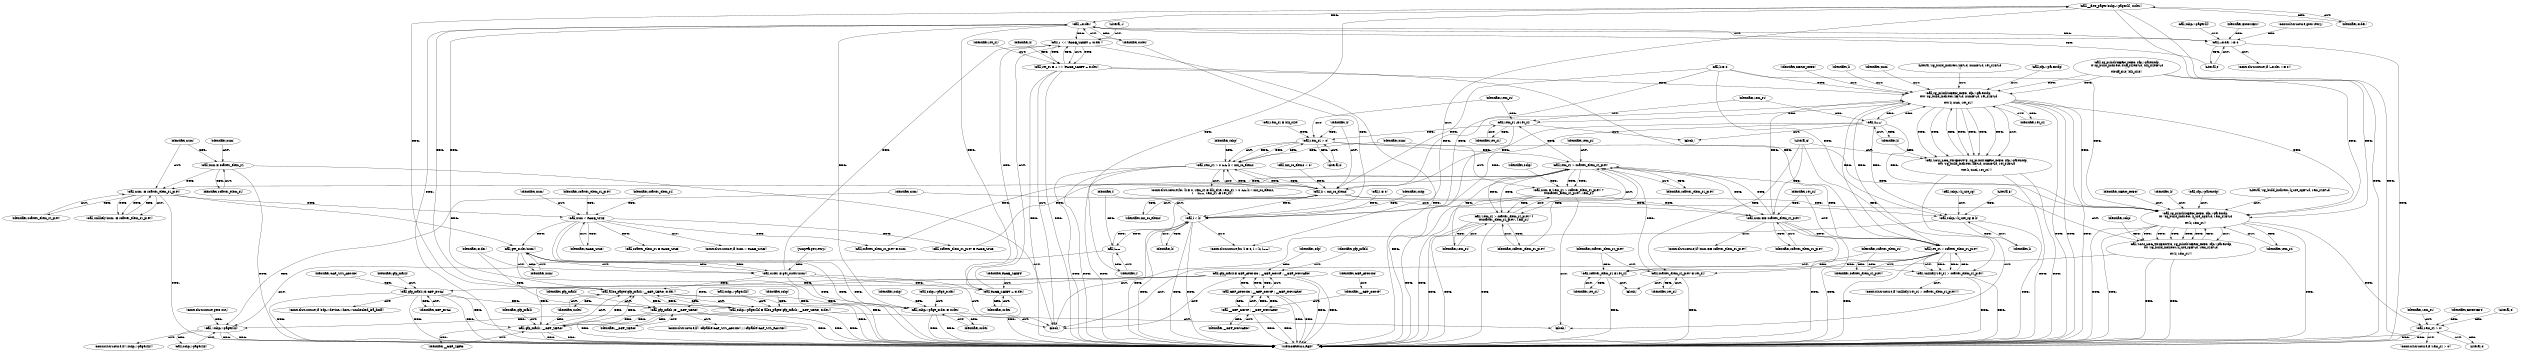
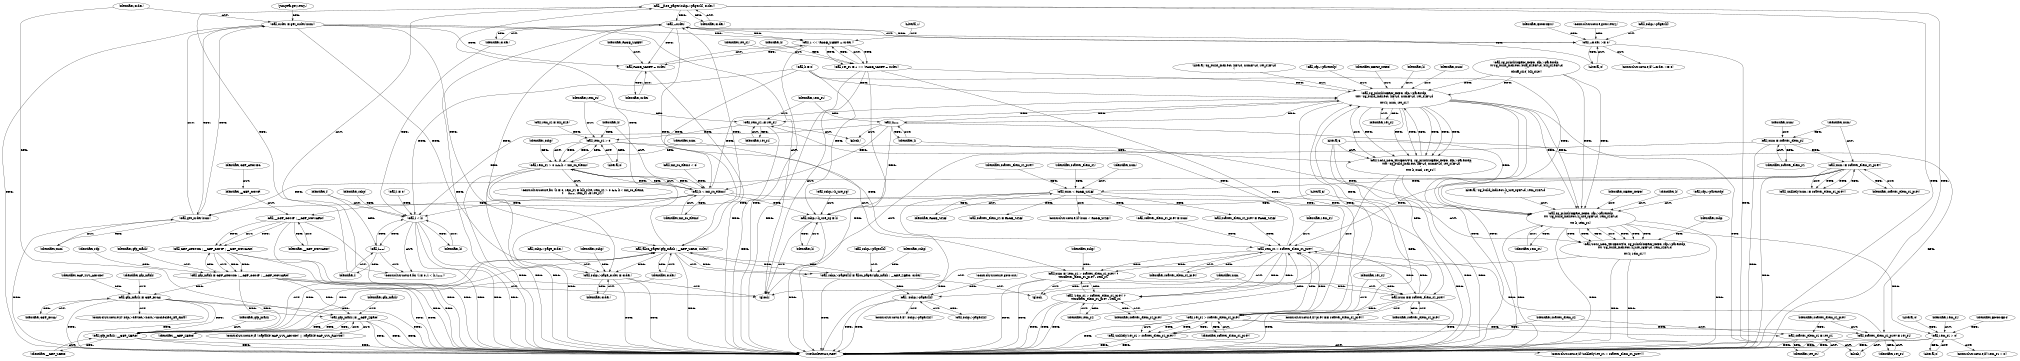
  digraph {
    n1 [label="(Call,__free_pages(schp->pages[i], order))"]
    n2 [label="(Call,--order)"]
    n3 [label="(Identifier,order)"]
    n4 [label="(MethodReturn,RET)"]
    n5 [label="(ControlStructure,for (i = 0; i < k; i++))"]
    n6 [label="(Call,alloc_pages(gfp_mask | __GFP_ZERO, order))"]
    n7 [label="(Call,schp->page_order = order)"]
    n8 [label="(Call,1 << (PAGE_SHIFT + order))"]
    n9 [label="(Call,PAGE_SHIFT + order)"]
    n10 [label="(Call,--order >= 0)"]
    n11 [label="(Identifier,order)"]
    n12 [label="(Call,schp->pages[k] = alloc_pages(gfp_mask | __GFP_ZERO, order))"]
    n13 [label="(Identifier,order)"]
    n14 [label="(Block,)"]
    n15 [label="(Call,!schp->pages[k])"]
    n16 [label="(Block,)"]
    n17 [label="(Identifier,order)"]
    n18 [label="(Call,gfp_mask | __GFP_ZERO)"]
    n19 [label="(Identifier,__GFP_ZERO)"]
    n20 [label="(Call,gfp_mask |= __GFP_ZERO)"]
    n21 [label="(ControlStructure,if (!capable(CAP_SYS_ADMIN) || !capable(CAP_SYS_RAWIO)))"]
    n22 [label="(Identifier,__GFP_ZERO)"]
    n23 [label="(Call,gfp_mask = GFP_ATOMIC | __GFP_COMP | __GFP_NOWARN)"]
    n24 [label="(Call,GFP_ATOMIC | __GFP_COMP | __GFP_NOWARN)"]
    n25 [label="(Call,gfp_mask |= GFP_DMA)"]
    n26 [label="(Call,__GFP_COMP | __GFP_NOWARN)"]
    n27 [label="(Identifier,GFP_DMA)"]
    n28 [label="(ControlStructure,if (sdp->device->host->unchecked_isa_dma))"]
    n29 [label="(Identifier,__GFP_NOWARN)"]
    n30 [label="(Call,ret_sz = 1 << (PAGE_SHIFT + order))"]
    n31 [label="(Identifier,order)"]
    n32 [label="(Literal,0)"]
    n33 [label="(ControlStructure,if (--order >= 0))"]
    n34 [label="(Call,i < k)"]
    n35 [label="(Call,order = get_order(num))"]
    n36 [label="(Call,get_order(num))"]
    n37 [label="(Identifier,num)"]
    n38 [label="(Call,num != scatter_elem_sz_prev)"]
    n39 [label="(Call,num < PAGE_SIZE)"]
    n40 [label="(Call,rem_sz > scatter_elem_sz_prev)"]
    n41 [label="(Identifier,scatter_elem_sz_prev)"]
    n42 [label="(Call,unlikely(num != scatter_elem_sz_prev))"]
    n43 [label="(Call,scatter_elem_sz_prev = num)"]
    n44 [label="(Call,scatter_elem_sz = PAGE_SIZE)"]
    n45 [label="(Call,scatter_elem_sz_prev = PAGE_SIZE)"]
    n46 [label="(ControlStructure,if (num < PAGE_SIZE))"]
    n47 [label="(Identifier,PAGE_SIZE)"]
    n48 [label="(Call,rem_sz -= ret_sz)"]
    n49 [label="(Call,num = (rem_sz > scatter_elem_sz_prev) ?\n \t\t\tscatter_elem_sz_prev : rem_sz)"]
    n50 [label="(Call,num == scatter_elem_sz_prev)"]
    n51 [label="(Call,(rem_sz > scatter_elem_sz_prev) ?\n \t\t\tscatter_elem_sz_prev : rem_sz)"]
    n52 [label="(Identifier,scatter_elem_sz_prev)"]
    n53 [label="(Call,num = scatter_elem_sz)"]
    n54 [label="(Identifier,scatter_elem_sz)"]
    n55 [label="(Call,ret_sz > scatter_elem_sz_prev)"]
    n56 [label="(Call,sg_printk(KERN_INFO, sfp->parentdp,\n\t\t\t\t \"sg_build_indirect: k=%d, num=%d, ret_sz=%d\n\",\n\t\t\t\t k, num, ret_sz))"]
    n57 [label="(Call,unlikely(ret_sz > scatter_elem_sz_prev))"]
    n58 [label="(Call,scatter_elem_sz = ret_sz)"]
    n59 [label="(Call,scatter_elem_sz_prev = ret_sz)"]
    n60 [label="(Identifier,scatter_elem_sz_prev)"]
    n61 [label="(Call,sg_printk(KERN_INFO, sfp->parentdp,\n\t\t\t \"sg_build_indirect: k_use_sg=%d, rem_sz=%d\n\",\n\t\t\t k, rem_sz))"]
    n62 [label="(Call,k++)"]
    n63 [label="(Call,SCSI_LOG_TIMEOUT(5, sg_printk(KERN_INFO, sfp->parentdp,\n\t\t\t\t \"sg_build_indirect: k=%d, num=%d, ret_sz=%d\n\",\n\t\t\t\t k, num, ret_sz)))"]
    n64 [label="(Identifier,ret_sz)"]
    n65 [label="(ControlStructure,if (unlikely(ret_sz > scatter_elem_sz_prev)))"]
    n66 [label="(Identifier,ret_sz)"]
    n67 [label="(Block,)"]
    n68 [label="(Identifier,ret_sz)"]
    n69 [label="(Call,rem_sz > 0)"]
    n70 [label="(Block,)"]
    n71 [label="(Identifier,ret_sz)"]
-   n72 [label="(ControlStructure,if (num == scatter_elem_sz_prev))"]
+   n72 [label="(ControlStructure,if (prev == scatter_elem_sz_prev))"]
    n73 [label="(Identifier,scatter_elem_sz_prev)"]
    n74 [label="(Identifier,scatter_elem_sz_prev)"]
    n75 [label="(Identifier,rem_sz)"]
    n76 [label="(Call,rem_sz > 0 && k < mx_sc_elems)"]
    n77 [label="(Literal,0)"]
    n78 [label="(Call,k < mx_sc_elems)"]
    n79 [label="(ControlStructure,for (k = 0, rem_sz = blk_size; rem_sz > 0 && k < mx_sc_elems;\n\t     k++, rem_sz -= ret_sz))"]
    n80 [label="(Call,SCSI_LOG_TIMEOUT(5, sg_printk(KERN_INFO, sfp->parentdp,\n\t\t\t \"sg_build_indirect: k_use_sg=%d, rem_sz=%d\n\",\n\t\t\t k, rem_sz)))"]
    n81 [label="(Call,rem_sz > 0)"]
    n82 [label="(Identifier,rem_sz)"]
    n83 [label="(Call,schp->k_use_sg = k)"]
    n84 [label="(Identifier,mx_sc_elems)"]
    n85 [label="(ControlStructure,if (rem_sz > 0))"]
    n86 [label="(Literal,0)"]
    n87 [label="(Identifier,k)"]
    n88 [label="(Identifier,k)"]
    n89 [label="(Call,i++)"]
    n90 [label="(Identifier,k)"]
    n91 [label="(Identifier,i)"]
    n92 [label="(ControlStructure,if (!schp->pages[k]))"]
    n93 [label="(Call,schp->pages[k])"]
    n94 [label="(Identifier,num)"]
    n95 [label="(Identifier,__GFP_COMP)"]
    n96 [label="(Identifier,num)"]
    n97 [label="(Literal,\"sg_build_indirect: k=%d, num=%d, ret_sz=%d\n\")"]
    n98 [label="(Call,sfp->parentdp)"]
    n99 [label="(Call,schp->k_use_sg)"]
    n100 [label="(Identifier,k)"]
    n101 [label="(Identifier,CAP_SYS_ADMIN)"]
    n102 [label="(Identifier,schp)"]
    n103 [label="(Identifier,gfp_mask)"]
    n104 [label="(Call,schp->page_order)"]
    n105 [label="(ControlStructure,goto retry;)"]
    n106 [label="(Literal,5)"]
    n107 [label="(Identifier,scatter_elem_sz)"]
    n108 [label="(Call,schp->pages[i])"]
    n109 [label="(Identifier,gfp_mask)"]
    n110 [label="(Identifier,rem_sz)"]
    n111 [label="(Identifier,ret_sz)"]
    n112 [label="(Identifier,KERN_INFO)"]
    n113 [label="(Identifier,num)"]
    n114 [label="(Identifier,rem_sz)"]
    n115 [label="(Identifier,scatter_elem_sz_prev)"]
    n116 [label="(Identifier,ENOMEM)"]
    n117 [label="(Identifier,gfp_mask)"]
    n118 [label="(Identifier,num)"]
    n119 [label="(Identifier,ENOMEM)"]
    n120 [label="(Call,rem_sz = blk_size)"]
    n121 [label="(Identifier,ret_sz)"]
    n122 [label="(Identifier,KERN_INFO)"]
    n123 [label="(Call,schp->pages[k])"]
    n124 [label="(Identifier,k)"]
    n125 [label="(Identifier,rem_sz)"]
    n126 [label="(Literal,1)"]
    n127 [label="(Identifier,i)"]
    n128 [label="(Identifier,scatter_elem_sz)"]
    n129 [label="(Identifier,schp)"]
    n130 [label="(Literal,0)"]
    n131 [label="(Identifier,sdp)"]
    n132 [label="(Identifier,schp)"]
    n133 [label="(Call,mx_sc_elems < 0)"]
    n134 [label="(ControlStructure,goto out;)"]
    n135 [label="(Call,sg_printk(KERN_INFO, sfp->parentdp,\n\t\t\"sg_build_indirect: buff_size=%d, blk_size=%d\n\",\n\t\tbuff_size, blk_size))"]
    n136 [label="(Identifier,num)"]
    n137 [label="(Call,k = 0)"]
    n138 [label="(Identifier,k)"]
    n139 [label="(Identifier,order)"]
    n140 [label="(Identifier,k)"]
    n141 [label="(Identifier,schp)"]
    n142 [label="(Identifier,GFP_ATOMIC)"]
    n143 [label="(Identifier,schp)"]
    n144 [label="(Identifier,rem_sz)"]
    n145 [label="(Literal,5)"]
    n146 [label="(Call,sfp->parentdp)"]
    n147 [label="(Literal,\"sg_build_indirect: k_use_sg=%d, rem_sz=%d\n\")"]
    n148 [label="(Identifier,num)"]
    n149 [label="(Identifier,schp)"]
    n150 [label="(JumpTarget,retry:)"]
    n151 [label="(Call,i = 0)"]
    n152 [label="(Identifier,scatter_elem_sz_prev)"]
    n153 [label="(Identifier,gfp_mask)"]
    n154 [label="(Identifier,PAGE_SHIFT)"]
    n1 -> n2 [label="DDG: "]
    n1 -> n3 [label="CFG: "]
    n1 -> n4 [label="DDG: "]
    n1 -> n4 [label="DDG: "]
    n1 -> n5 [label="AST: "]
    n2 -> n4 [label="DDG: "]
    n2 -> n6 [label="DDG: "]
    n2 -> n7 [label="DDG: "]
    n2 -> n8 [label="DDG: "]
    n2 -> n9 [label="DDG: "]
    n2 -> n10 [label="AST: "]
    n2 -> n10 [label="DDG: "]
    n2 -> n11 [label="CFG: "]
    n3 -> n1 [label="AST: "]
    n6 -> n1 [label="DDG: "]
    n6 -> n2 [label="DDG: "]
    n6 -> n4 [label="DDG: "]
    n6 -> n7 [label="DDG: "]
    n6 -> n12 [label="AST: "]
    n6 -> n12 [label="DDG: "]
    n6 -> n12 [label="DDG: "]
    n6 -> n13 [label="CFG: "]
    n7 -> n4 [label="DDG: "]
    n7 -> n4 [label="DDG: "]
    n7 -> n16 [label="AST: "]
    n7 -> n17 [label="CFG: "]
    n8 -> n4 [label="DDG: "]
    n8 -> n9 [label="CFG: "]
    n8 -> n30 [label="AST: "]
    n8 -> n30 [label="DDG: "]
    n8 -> n30 [label="DDG: "]
    n9 -> n4 [label="DDG: "]
    n9 -> n8 [label="AST: "]
    n9 -> n31 [label="CFG: "]
    n10 -> n4 [label="DDG: "]
    n10 -> n32 [label="CFG: "]
    n10 -> n33 [label="AST: "]
    n11 -> n2 [label="AST: "]
    n11 -> n34 [label="CFG: "]
    n12 -> n4 [label="DDG: "]
    n12 -> n6 [label="CFG: "]
    n12 -> n14 [label="AST: "]
    n12 -> n15 [label="DDG: "]
    n13 -> n6 [label="AST: "]
    n13 -> n18 [label="CFG: "]
    n15 -> n4 [label="DDG: "]
    n15 -> n4 [label="DDG: "]
    n15 -> n92 [label="AST: "]
    n15 -> n93 [label="CFG: "]
    n17 -> n7 [label="AST: "]
    n18 -> n4 [label="DDG: "]
    n18 -> n4 [label="DDG: "]
    n18 -> n6 [label="AST: "]
    n18 -> n6 [label="DDG: "]
    n18 -> n6 [label="DDG: "]
    n18 -> n19 [label="CFG: "]
    n19 -> n18 [label="AST: "]
    n20 -> n4 [label="DDG: "]
    n20 -> n4 [label="DDG: "]
    n20 -> n4 [label="DDG: "]
    n20 -> n18 [label="DDG: "]
    n20 -> n18 [label="DDG: "]
    n20 -> n21 [label="AST: "]
    n20 -> n22 [label="CFG: "]
    n22 -> n20 [label="AST: "]
    n23 -> n4 [label="DDG: "]
    n23 -> n4 [label="DDG: "]
    n23 -> n16 [label="AST: "]
    n23 -> n18 [label="DDG: "]
    n23 -> n20 [label="DDG: "]
    n23 -> n24 [label="CFG: "]
    n23 -> n25 [label="DDG: "]
    n24 -> n4 [label="DDG: "]
    n24 -> n4 [label="DDG: "]
    n24 -> n23 [label="AST: "]
    n24 -> n23 [label="DDG: "]
    n24 -> n23 [label="DDG: "]
-   n24 -> n26 [label="CFG: "]
+   n78 -> n26 [label="CFG: "]
    n25 -> n4 [label="DDG: "]
    n25 -> n4 [label="DDG: "]
    n25 -> n4 [label="DDG: "]
    n25 -> n18 [label="DDG: "]
    n25 -> n20 [label="DDG: "]
    n25 -> n27 [label="CFG: "]
    n25 -> n28 [label="AST: "]
    n26 -> n4 [label="DDG: "]
    n26 -> n4 [label="DDG: "]
    n26 -> n24 [label="AST: "]
    n26 -> n24 [label="DDG: "]
    n26 -> n24 [label="DDG: "]
    n26 -> n29 [label="CFG: "]
    n27 -> n25 [label="AST: "]
    n29 -> n26 [label="AST: "]
    n30 -> n4 [label="DDG: "]
    n30 -> n4 [label="DDG: "]
    n30 -> n8 [label="CFG: "]
    n30 -> n16 [label="AST: "]
    n30 -> n55 [label="DDG: "]
    n30 -> n56 [label="DDG: "]
    n31 -> n9 [label="AST: "]
    n32 -> n2 [label="CFG: "]
    n32 -> n10 [label="AST: "]
    n34 -> n4 [label="DDG: "]
    n34 -> n4 [label="DDG: "]
    n34 -> n4 [label="DDG: "]
    n34 -> n5 [label="AST: "]
    n34 -> n89 [label="DDG: "]
    n34 -> n90 [label="CFG: "]
    n35 -> n4 [label="DDG: "]
    n35 -> n6 [label="DDG: "]
    n35 -> n7 [label="DDG: "]
    n35 -> n8 [label="DDG: "]
    n35 -> n9 [label="DDG: "]
    n35 -> n16 [label="AST: "]
    n35 -> n36 [label="CFG: "]
    n36 -> n4 [label="DDG: "]
    n36 -> n35 [label="AST: "]
    n36 -> n35 [label="DDG: "]
    n36 -> n37 [label="CFG: "]
    n37 -> n36 [label="AST: "]
    n38 -> n4 [label="DDG: "]
    n38 -> n36 [label="DDG: "]
    n38 -> n39 [label="DDG: "]
-   n40 -> n38 [label="DDG: "]
+   n38 -> n40 [label="DDG: "]
    n38 -> n41 [label="CFG: "]
    n38 -> n42 [label="AST: "]
    n38 -> n42 [label="DDG: "]
    n38 -> n42 [label="DDG: "]
    n39 -> n4 [label="DDG: "]
    n39 -> n4 [label="DDG: "]
    n39 -> n36 [label="DDG: "]
    n39 -> n43 [label="DDG: "]
    n39 -> n44 [label="DDG: "]
    n39 -> n45 [label="DDG: "]
    n39 -> n46 [label="AST: "]
    n39 -> n47 [label="CFG: "]
    n40 -> n48 [label="DDG: "]
    n40 -> n49 [label="DDG: "]
    n40 -> n49 [label="DDG: "]
    n40 -> n50 [label="DDG: "]
    n40 -> n51 [label="AST: "]
    n40 -> n51 [label="DDG: "]
    n40 -> n51 [label="DDG: "]
    n40 -> n52 [label="CFG: "]
    n41 -> n38 [label="AST: "]
    n42 -> n38 [label="CFG: "]
    n43 -> n40 [label="DDG: "]
    n45 -> n40 [label="DDG: "]
    n47 -> n39 [label="AST: "]
    n48 -> n4 [label="DDG: "]
    n48 -> n69 [label="DDG: "]
    n48 -> n70 [label="AST: "]
    n48 -> n71 [label="CFG: "]
    n49 -> n4 [label="DDG: "]
    n49 -> n4 [label="DDG: "]
    n49 -> n14 [label="AST: "]
    n49 -> n50 [label="DDG: "]
    n49 -> n51 [label="CFG: "]
    n50 -> n4 [label="DDG: "]
    n50 -> n4 [label="DDG: "]
    n50 -> n40 [label="DDG: "]
    n50 -> n55 [label="DDG: "]
    n50 -> n56 [label="DDG: "]
    n50 -> n72 [label="AST: "]
    n50 -> n73 [label="CFG: "]
    n51 -> n4 [label="DDG: "]
    n51 -> n4 [label="DDG: "]
    n51 -> n4 [label="DDG: "]
    n51 -> n49 [label="AST: "]
    n51 -> n74 [label="CFG: "]
    n51 -> n75 [label="CFG: "]
    n52 -> n40 [label="AST: "]
    n53 -> n4 [label="DDG: "]
    n53 -> n16 [label="AST: "]
    n53 -> n38 [label="DDG: "]
    n53 -> n54 [label="CFG: "]
    n54 -> n53 [label="AST: "]
    n55 -> n4 [label="DDG: "]
    n55 -> n40 [label="DDG: "]
    n55 -> n56 [label="DDG: "]
    n55 -> n57 [label="AST: "]
    n55 -> n57 [label="DDG: "]
    n55 -> n57 [label="DDG: "]
    n55 -> n58 [label="DDG: "]
    n55 -> n59 [label="DDG: "]
    n55 -> n60 [label="CFG: "]
    n56 -> n4 [label="DDG: "]
    n56 -> n4 [label="DDG: "]
    n56 -> n4 [label="DDG: "]
    n56 -> n48 [label="DDG: "]
    n56 -> n55 [label="DDG: "]
    n56 -> n61 [label="DDG: "]
    n56 -> n61 [label="DDG: "]
    n56 -> n62 [label="DDG: "]
    n56 -> n63 [label="AST: "]
    n56 -> n63 [label="DDG: "]
    n56 -> n63 [label="DDG: "]
    n56 -> n63 [label="DDG: "]
    n56 -> n63 [label="DDG: "]
    n56 -> n63 [label="DDG: "]
    n56 -> n63 [label="DDG: "]
    n56 -> n64 [label="CFG: "]
    n57 -> n4 [label="DDG: "]
    n57 -> n4 [label="DDG: "]
    n57 -> n55 [label="CFG: "]
    n57 -> n65 [label="AST: "]
    n58 -> n4 [label="DDG: "]
    n58 -> n66 [label="CFG: "]
    n58 -> n67 [label="AST: "]
    n59 -> n4 [label="DDG: "]
    n59 -> n40 [label="DDG: "]
    n59 -> n67 [label="AST: "]
    n59 -> n68 [label="CFG: "]
    n60 -> n55 [label="AST: "]
    n61 -> n4 [label="DDG: "]
    n61 -> n4 [label="DDG: "]
    n61 -> n4 [label="DDG: "]
    n61 -> n80 [label="AST: "]
    n61 -> n80 [label="DDG: "]
    n61 -> n80 [label="DDG: "]
    n61 -> n80 [label="DDG: "]
    n61 -> n80 [label="DDG: "]
    n61 -> n80 [label="DDG: "]
    n61 -> n81 [label="DDG: "]
    n61 -> n82 [label="CFG: "]
    n62 -> n34 [label="DDG: "]
    n62 -> n56 [label="DDG: "]
    n62 -> n61 [label="DDG: "]
    n62 -> n70 [label="AST: "]
    n62 -> n78 [label="DDG: "]
    n62 -> n83 [label="DDG: "]
    n62 -> n87 [label="CFG: "]
    n63 -> n4 [label="DDG: "]
    n63 -> n4 [label="DDG: "]
    n63 -> n14 [label="AST: "]
    n63 -> n56 [label="CFG: "]
    n64 -> n56 [label="AST: "]
    n66 -> n58 [label="AST: "]
    n68 -> n59 [label="AST: "]
    n69 -> n40 [label="DDG: "]
    n69 -> n61 [label="DDG: "]
    n69 -> n76 [label="AST: "]
    n69 -> n76 [label="DDG: "]
    n69 -> n76 [label="DDG: "]
    n69 -> n77 [label="CFG: "]
    n71 -> n48 [label="AST: "]
    n73 -> n50 [label="AST: "]
    n74 -> n40 [label="CFG: "]
    n74 -> n51 [label="AST: "]
    n75 -> n40 [label="CFG: "]
    n75 -> n51 [label="AST: "]
    n76 -> n4 [label="DDG: "]
    n76 -> n4 [label="DDG: "]
    n76 -> n4 [label="DDG: "]
    n76 -> n69 [label="CFG: "]
    n76 -> n78 [label="CFG: "]
    n76 -> n79 [label="AST: "]
    n77 -> n69 [label="AST: "]
    n78 -> n4 [label="DDG: "]
    n78 -> n34 [label="DDG: "]
    n78 -> n56 [label="DDG: "]
    n78 -> n61 [label="DDG: "]
    n78 -> n76 [label="AST: "]
    n78 -> n76 [label="DDG: "]
    n78 -> n76 [label="DDG: "]
    n78 -> n83 [label="DDG: "]
    n78 -> n84 [label="CFG: "]
    n80 -> n4 [label="DDG: "]
    n80 -> n4 [label="DDG: "]
    n80 -> n16 [label="AST: "]
    n80 -> n61 [label="CFG: "]
    n81 -> n4 [label="DDG: "]
    n81 -> n4 [label="DDG: "]
    n81 -> n85 [label="AST: "]
    n81 -> n86 [label="CFG: "]
    n82 -> n61 [label="AST: "]
    n83 -> n4 [label="DDG: "]
    n83 -> n16 [label="AST: "]
    n83 -> n88 [label="CFG: "]
    n84 -> n78 [label="AST: "]
    n86 -> n81 [label="AST: "]
    n87 -> n62 [label="AST: "]
    n87 -> n63 [label="CFG: "]
    n88 -> n83 [label="AST: "]
-   n89 -> n15 [label="AST: "]
+   n89 -> n5 [label="AST: "]
    n89 -> n34 [label="DDG: "]
    n89 -> n91 [label="CFG: "]
    n90 -> n34 [label="AST: "]
    n91 -> n1 [label="CFG: "]
    n91 -> n89 [label="AST: "]
    n93 -> n15 [label="AST: "]
    n94 -> n38 [label="AST: "]
    n94 -> n53 [label="CFG: "]
    n95 -> n26 [label="AST: "]
    n96 -> n56 [label="AST: "]
    n97 -> n56 [label="AST: "]
    n98 -> n56 [label="AST: "]
    n99 -> n83 [label="AST: "]
    n100 -> n69 [label="CFG: "]
    n100 -> n78 [label="AST: "]
    n101 -> n25 [label="CFG: "]
    n102 -> n7 [label="CFG: "]
    n103 -> n25 [label="AST: "]
    n104 -> n7 [label="AST: "]
    n105 -> n10 [label="CFG: "]
    n106 -> n80 [label="AST: "]
    n106 -> n83 [label="CFG: "]
    n107 -> n57 [label="CFG: "]
    n107 -> n58 [label="AST: "]
    n108 -> n10 [label="AST: "]
    n109 -> n20 [label="AST: "]
    n110 -> n81 [label="AST: "]
    n111 -> n50 [label="CFG: "]
    n111 -> n55 [label="AST: "]
    n112 -> n56 [label="AST: "]
    n113 -> n49 [label="AST: "]
    n113 -> n76 [label="CFG: "]
    n114 -> n48 [label="AST: "]
    n114 -> n62 [label="CFG: "]
    n115 -> n58 [label="CFG: "]
    n115 -> n59 [label="AST: "]
    n116 -> n10 [label="CFG: "]
    n117 -> n18 [label="AST: "]
    n118 -> n53 [label="AST: "]
    n119 -> n81 [label="CFG: "]
    n120 -> n69 [label="DDG: "]
    n121 -> n30 [label="AST: "]
    n122 -> n61 [label="AST: "]
    n123 -> n12 [label="AST: "]
    n124 -> n56 [label="AST: "]
    n125 -> n48 [label="CFG: "]
    n125 -> n69 [label="AST: "]
    n126 -> n8 [label="AST: "]
    n127 -> n34 [label="AST: "]
    n127 -> n89 [label="CFG: "]
    n128 -> n39 [label="CFG: "]
    n129 -> n34 [label="CFG: "]
    n130 -> n81 [label="CFG: "]
    n131 -> n23 [label="CFG: "]
    n132 -> n12 [label="CFG: "]
    n133 -> n78 [label="DDG: "]
    n134 -> n15 [label="CFG: "]
    n135 -> n56 [label="DDG: "]
    n135 -> n56 [label="DDG: "]
    n135 -> n61 [label="DDG: "]
    n135 -> n61 [label="DDG: "]
    n136 -> n39 [label="AST: "]
    n137 -> n34 [label="DDG: "]
    n137 -> n56 [label="DDG: "]
    n137 -> n61 [label="DDG: "]
    n137 -> n78 [label="DDG: "]
    n137 -> n83 [label="DDG: "]
    n138 -> n61 [label="AST: "]
    n139 -> n20 [label="CFG: "]
    n139 -> n35 [label="AST: "]
    n140 -> n30 [label="CFG: "]
    n141 -> n80 [label="CFG: "]
    n142 -> n95 [label="AST: "]
    n143 -> n76 [label="CFG: "]
    n144 -> n40 [label="AST: "]
    n145 -> n50 [label="CFG: "]
    n145 -> n57 [label="CFG: "]
    n145 -> n59 [label="CFG: "]
    n145 -> n63 [label="AST: "]
    n146 -> n61 [label="AST: "]
    n147 -> n61 [label="AST: "]
    n148 -> n15 [label="CFG: "]
    n148 -> n50 [label="AST: "]
    n149 -> n49 [label="CFG: "]
    n150 -> n35 [label="CFG: "]
    n151 -> n34 [label="DDG: "]
    n152 -> n39 [label="CFG: "]
    n153 -> n23 [label="AST: "]
    n154 -> n9 [label="AST: "]
  }
